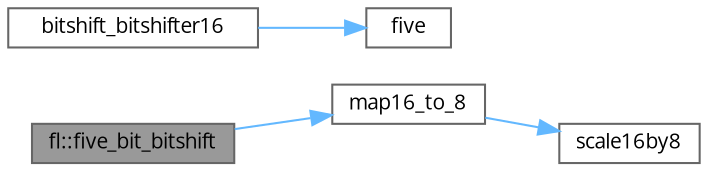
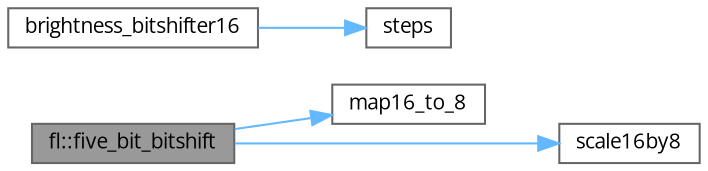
  digraph {
    fontname="Open Sans"
    rankdir=LR
    node [color=grey40 fillcolor=white fontname="Open Sans" fontsize=10 shape=box style=filled]
    edge [color=steelblue1 fontname="Open Sans" fontsize=10 labelfontname=Helvetica labelfontsize=10 style=solid]
    n1 [color=gray40 fillcolor=grey60 fontcolor=black height=0.2 label="fl::five_bit_bitshift" width=0.4]
    n2 [height=0.2 label=map16_to_8 width=0.4]
    n3 [height=0.2 label=scale16by8 width=0.4]
-   n4 [height=0.2 label=bitshift_bitshifter16 width=0.4]
-   n5 [height=0.2 label=five width=0.4]
+   n4 [height=0.2 label=brightness_bitshifter16 width=0.4]
+   n5 [height=0.2 label=steps width=0.4]
    n1 -> n2
-   n2 -> n3
+   n1 -> n3
    n4 -> n5
  }
